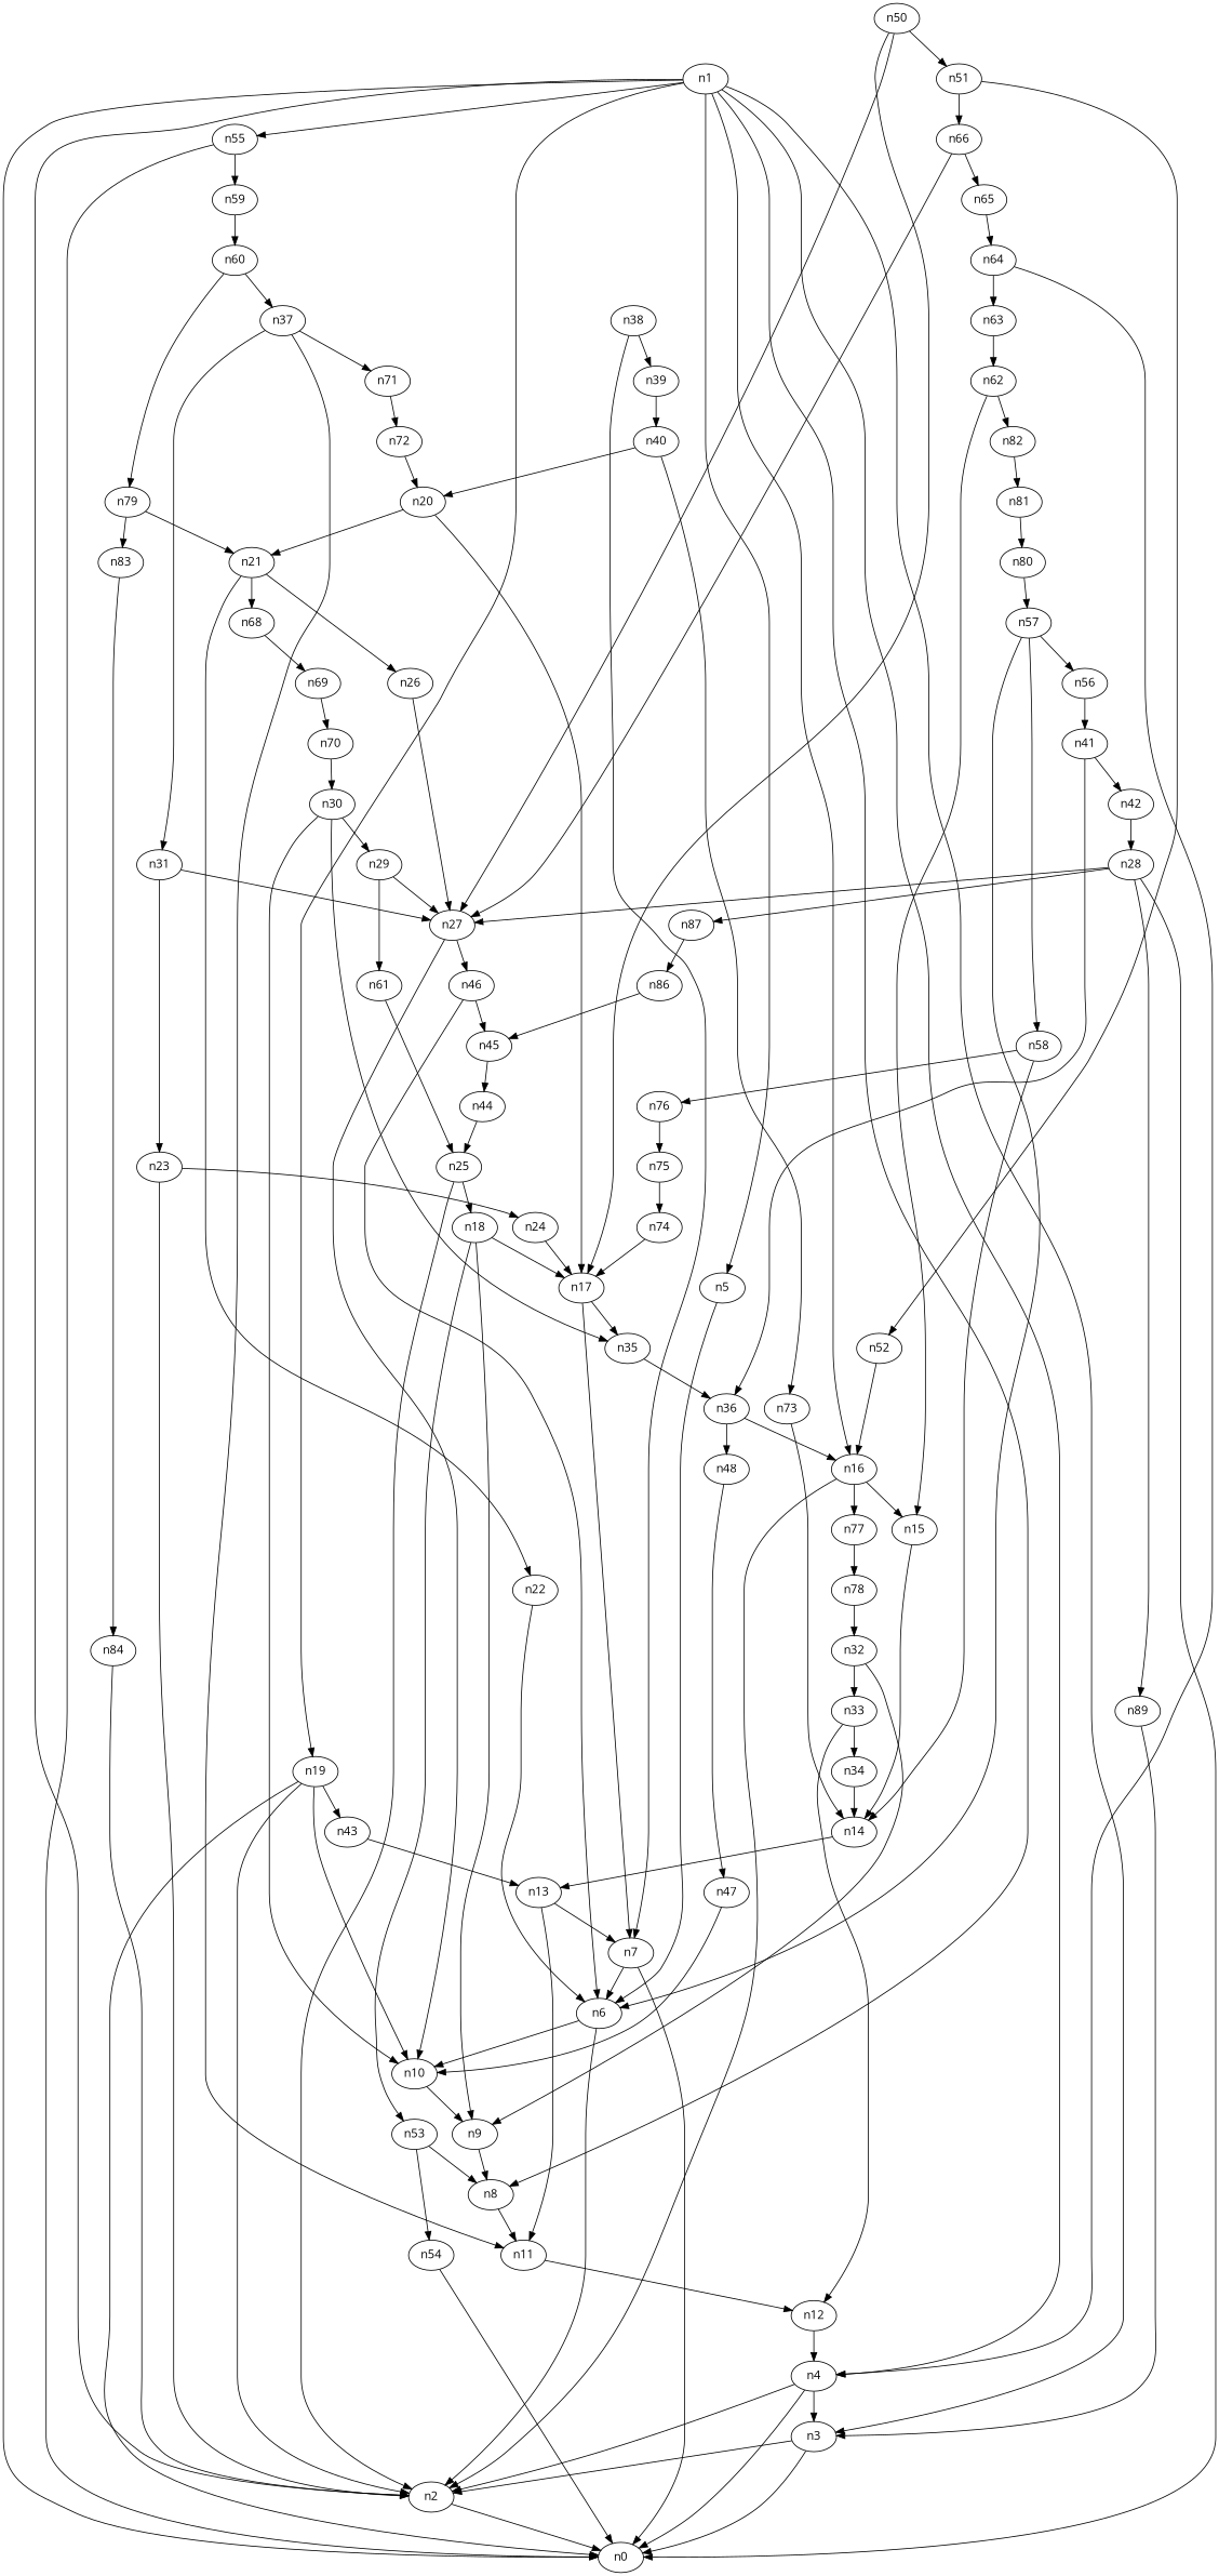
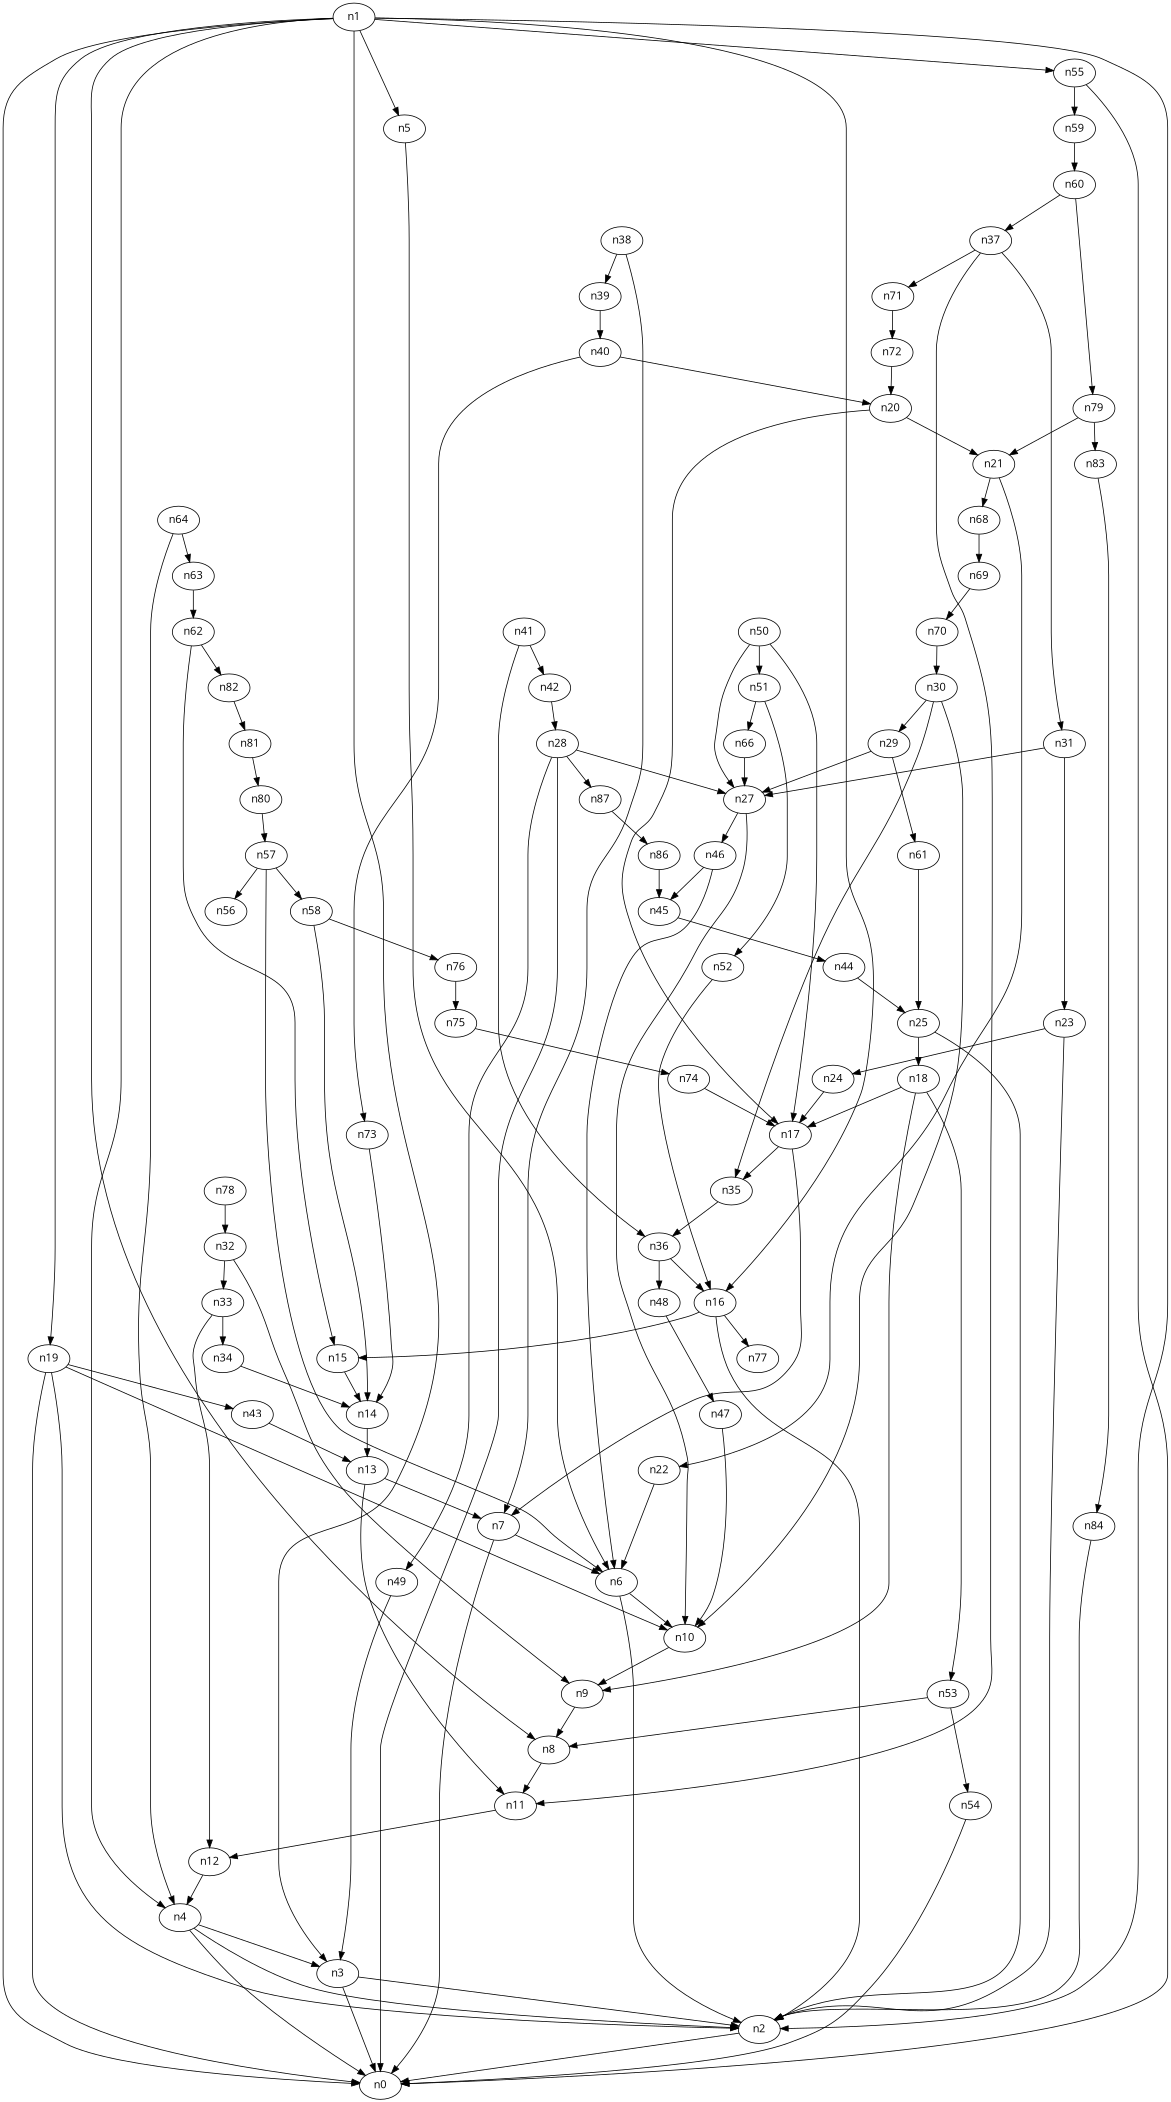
  digraph {
    fontname="Open Sans"
    node [fontname="Open Sans"]
    edge [fontname="Open Sans"]
    n1
    n0
    n2
    n3
    n4
    n5
    n8
    n16
    n19
    n55
    n6
    n11
    n15
    n77
    n10
    n43
    n59
    n12
    n14
    n78
    n9
    n13
    n60
    n7
    n32
    n17
    n35
    n36
    n48
    n18
    n53
    n54
    n20
    n21
    n22
-   n26
    n68
    n27
    n69
    n46
    n70
    n23
    n24
    n38
    n39
    n25
    n45
    n44
    n28
-   n49 [label=n89]
+   n49
    n87
    n86
    n29
    n61
    n50
    n51
    n30
    n31
    n33
    n34
    n47
    n37
    n71
    n72
    n40
    n73
    n41
    n42
    n52
    n66
-   n65
    n64
    n79
    n56
    n57
    n58
    n76
    n75
    n74
    n83
    n84
    n62
    n82
    n81
    n80
    n63
    n1 -> n0
    n1 -> n2
    n1 -> n3
    n1 -> n4
    n1 -> n5
    n1 -> n8
    n1 -> n16
    n1 -> n19
    n1 -> n55
    n2 -> n0
    n3 -> n0
    n3 -> n2
    n4 -> n0
    n4 -> n2
    n4 -> n3
    n5 -> n6
    n8 -> n11
    n16 -> n2
    n16 -> n15
    n16 -> n77
    n19 -> n0
    n19 -> n2
    n19 -> n10
    n19 -> n43
    n55 -> n0
    n55 -> n59
    n6 -> n2
    n6 -> n10
    n11 -> n12
    n15 -> n14
-   n77 -> n78
    n10 -> n9
    n43 -> n13
    n59 -> n60
    n12 -> n4
    n14 -> n13
    n78 -> n32
    n9 -> n8
    n13 -> n11
    n13 -> n7
    n60 -> n37
    n60 -> n79
    n7 -> n0
    n7 -> n6
    n32 -> n9
    n32 -> n33
    n17 -> n7
    n17 -> n35
    n35 -> n36
    n36 -> n16
    n36 -> n48
    n48 -> n47
    n18 -> n9
    n18 -> n17
    n18 -> n53
    n53 -> n8
    n53 -> n54
    n54 -> n0
    n20 -> n17
    n20 -> n21
    n21 -> n22
-   n21 -> n26
    n21 -> n68
    n22 -> n6
-   n26 -> n27
    n68 -> n69
    n27 -> n10
    n27 -> n46
    n69 -> n70
    n46 -> n6
    n46 -> n45
    n70 -> n30
    n23 -> n2
    n23 -> n24
    n24 -> n17
    n38 -> n7
    n38 -> n39
    n39 -> n40
    n25 -> n2
    n25 -> n18
    n45 -> n44
    n44 -> n25
    n28 -> n0
    n28 -> n27
    n28 -> n49
    n28 -> n87
    n49 -> n3
    n87 -> n86
    n86 -> n45
    n29 -> n27
    n29 -> n61
    n61 -> n25
    n50 -> n17
    n50 -> n27
    n50 -> n51
    n51 -> n52
    n51 -> n66
    n30 -> n10
    n30 -> n35
    n30 -> n29
    n31 -> n27
    n31 -> n23
    n33 -> n12
    n33 -> n34
    n34 -> n14
    n47 -> n10
    n37 -> n11
    n37 -> n31
    n37 -> n71
    n71 -> n72
    n72 -> n20
    n40 -> n20
    n40 -> n73
    n73 -> n14
    n41 -> n36
    n41 -> n42
    n42 -> n28
    n52 -> n16
    n66 -> n27
-   n66 -> n65
-   n65 -> n64
    n64 -> n4
    n64 -> n63
    n79 -> n21
    n79 -> n83
-   n56 -> n41
    n57 -> n6
    n57 -> n56
    n57 -> n58
    n58 -> n14
    n58 -> n76
    n76 -> n75
    n75 -> n74
    n74 -> n17
    n83 -> n84
    n84 -> n2
    n62 -> n15
    n62 -> n82
    n82 -> n81
    n81 -> n80
    n80 -> n57
    n63 -> n62
  }
